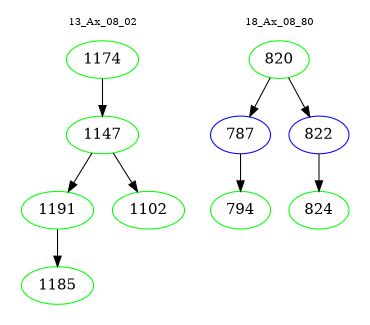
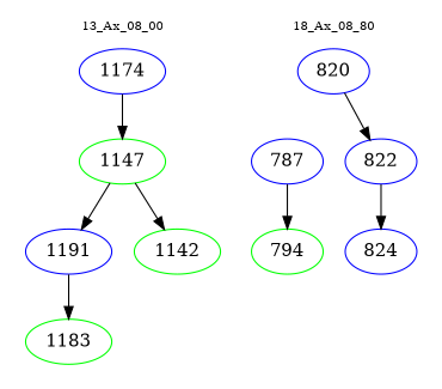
  digraph {
    node [color=blue]
    edge [color=black]
-   n1 [color=green label=1174]
+   n1 [label=1174]
    n2 [color=green label=1147]
-   n3 [color=green label=1191]
-   n4 [color=green label=1102]
-   n5 [color=green label=1185]
-   n6 [color=green label=820]
+   n3 [label=1191]
+   n4 [color=green label=1142]
+   n5 [color=green label=1183]
+   n6 [label=820]
    n7 [label=787]
    n8 [label=822]
    n9 [color=green label=794]
-   n10 [color=green label=824]
+   n10 [label=824]
    subgraph cluster_1 {
      color=white
      fontsize=10
-     label="13_Ax_08_02"
+     label="13_Ax_08_00"
      n1
      n2
      n3
      n4
      n5
    }
    subgraph cluster_2 {
      color=white
      fontsize=10
      label="18_Ax_08_80"
      n6
      n7
      n8
      n9
      n10
    }
    n1 -> n2
    n2 -> n3
    n2 -> n4
    n3 -> n5
-   n6 -> n7
    n6 -> n8
    n7 -> n9
    n8 -> n10
  }
